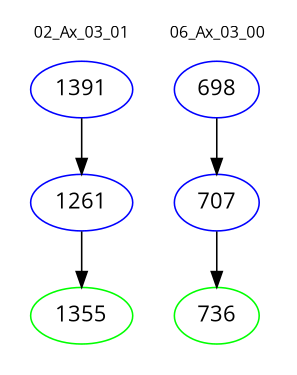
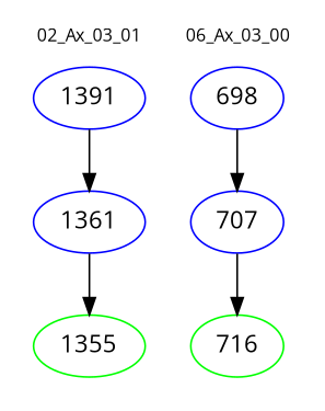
  digraph {
    fontname="Open Sans"
    node [color=blue fontname="Open Sans"]
    edge [color=black fontname="Open Sans"]
-   n1 [label=1261]
+   n1 [label=1361]
    n2 [color=green label=1355]
    n3 [label=1391]
    n4 [label=707]
    n5 [label=698]
-   n6 [color=green label=736]
+   n6 [color=green label=716]
    subgraph cluster_1 {
      color=white
      fontsize=10
      label="02_Ax_03_01"
      n1
      n2
      n3
    }
    subgraph cluster_2 {
      color=white
      fontsize=10
      label="06_Ax_03_00"
      n4
      n5
      n6
    }
    n1 -> n2
    n3 -> n1
    n4 -> n6
    n5 -> n4
  }
